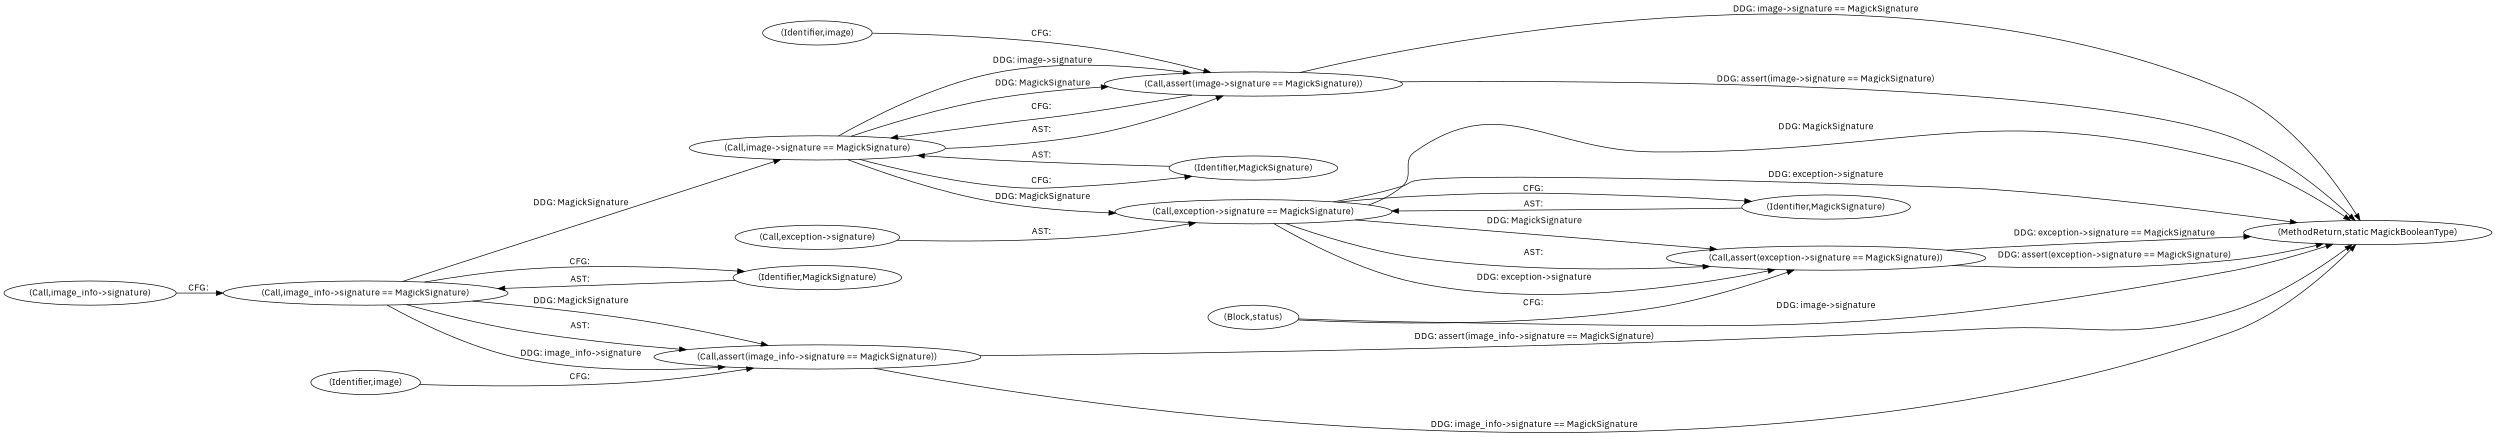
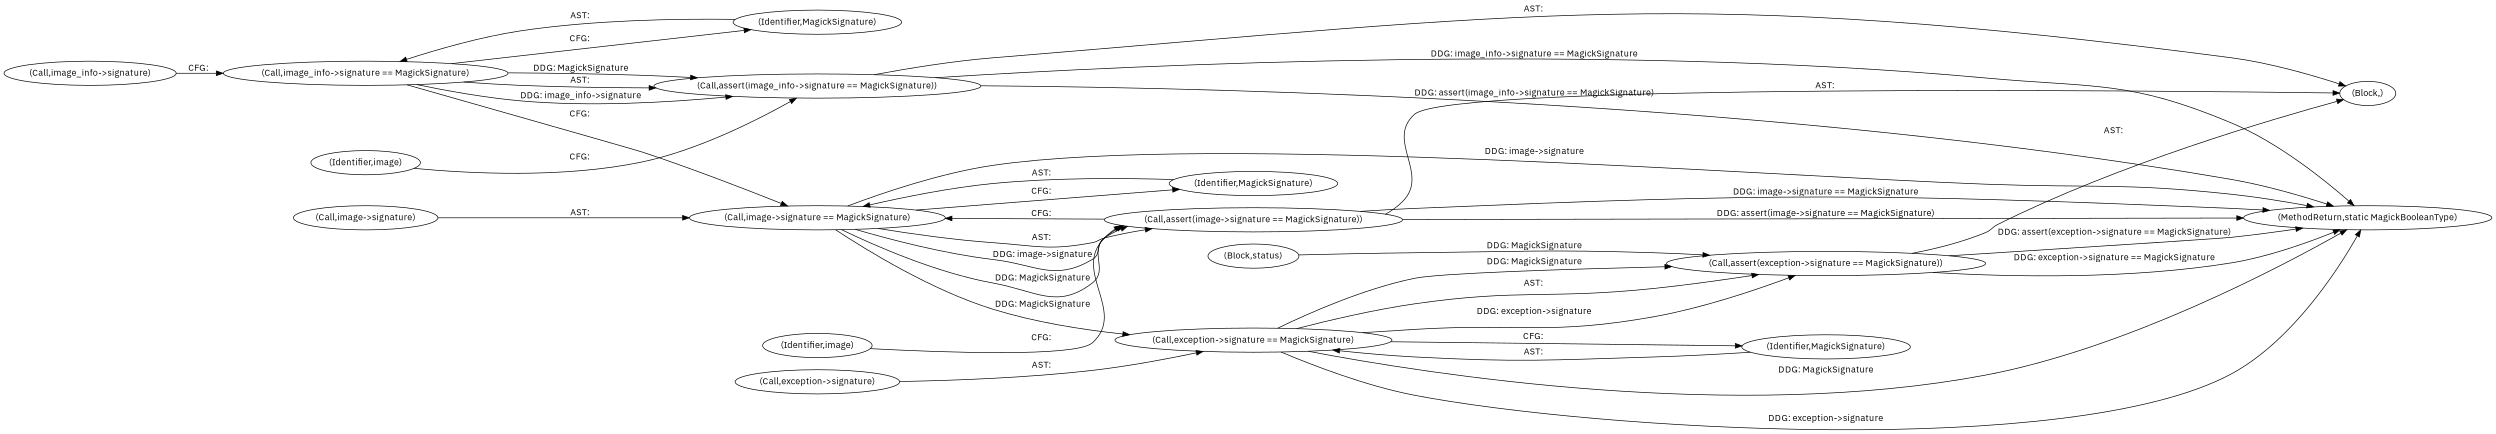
  digraph {
    fontname="IBM Plex Sans"
    rankdir=LR
    node [fontname="IBM Plex Sans"]
    edge [fontname="IBM Plex Sans"]
    n1 [label="(Call,image_info->signature == MagickSignature)"]
    n2 [label="(Call,assert(image_info->signature == MagickSignature))"]
    n3 [label="(Call,image->signature == MagickSignature)"]
    n4 [label="(Identifier,MagickSignature)"]
    n5 [label="(MethodReturn,static MagickBooleanType)"]
+   n6 [label="(Block,)"]
    n7 [label="(Call,assert(image->signature == MagickSignature))"]
    n8 [label="(Call,exception->signature == MagickSignature)"]
    n9 [label="(Identifier,MagickSignature)"]
    n10 [label="(Call,assert(exception->signature == MagickSignature))"]
    n11 [label="(Identifier,MagickSignature)"]
    n12 [label="(Block,status)"]
    n13 [label="(Identifier,image)"]
    n14 [label="(Identifier,image)"]
+   n15 [label="(Call,image->signature)"]
    n16 [label="(Call,exception->signature)"]
    n17 [label="(Call,image_info->signature)"]
    n1 -> n2 [label="AST: "]
    n1 -> n2 [label="DDG: image_info->signature"]
    n1 -> n2 [label="DDG: MagickSignature"]
-   n1 -> n3 [label="DDG: MagickSignature"]
+   n1 -> n3 [label="CFG: "]
    n1 -> n4 [label="CFG: "]
    n2 -> n5 [label="DDG: assert(image_info->signature == MagickSignature)"]
    n2 -> n5 [label="DDG: image_info->signature == MagickSignature"]
-   n12 -> n5 [label="DDG: image->signature"]
+   n2 -> n6 [label="AST: "]
+   n3 -> n5 [label="DDG: image->signature"]
    n3 -> n7 [label="AST: "]
    n3 -> n7 [label="DDG: image->signature"]
    n3 -> n7 [label="DDG: MagickSignature"]
    n3 -> n8 [label="DDG: MagickSignature"]
    n3 -> n9 [label="CFG: "]
    n4 -> n1 [label="AST: "]
    n7 -> n3 [label="CFG: "]
    n7 -> n5 [label="DDG: image->signature == MagickSignature"]
    n7 -> n5 [label="DDG: assert(image->signature == MagickSignature)"]
+   n7 -> n6 [label="AST: "]
    n8 -> n5 [label="DDG: MagickSignature"]
    n8 -> n5 [label="DDG: exception->signature"]
    n8 -> n10 [label="AST: "]
    n8 -> n10 [label="DDG: exception->signature"]
    n8 -> n10 [label="DDG: MagickSignature"]
    n8 -> n11 [label="CFG: "]
    n9 -> n3 [label="AST: "]
    n10 -> n5 [label="DDG: exception->signature == MagickSignature"]
    n10 -> n5 [label="DDG: assert(exception->signature == MagickSignature)"]
+   n10 -> n6 [label="AST: "]
    n11 -> n8 [label="AST: "]
-   n12 -> n10 [label="CFG: "]
+   n12 -> n10 [label="DDG: MagickSignature"]
    n13 -> n2 [label="CFG: "]
    n14 -> n7 [label="CFG: "]
+   n15 -> n3 [label="AST: "]
    n16 -> n8 [label="AST: "]
    n17 -> n1 [label="CFG: "]
  }
